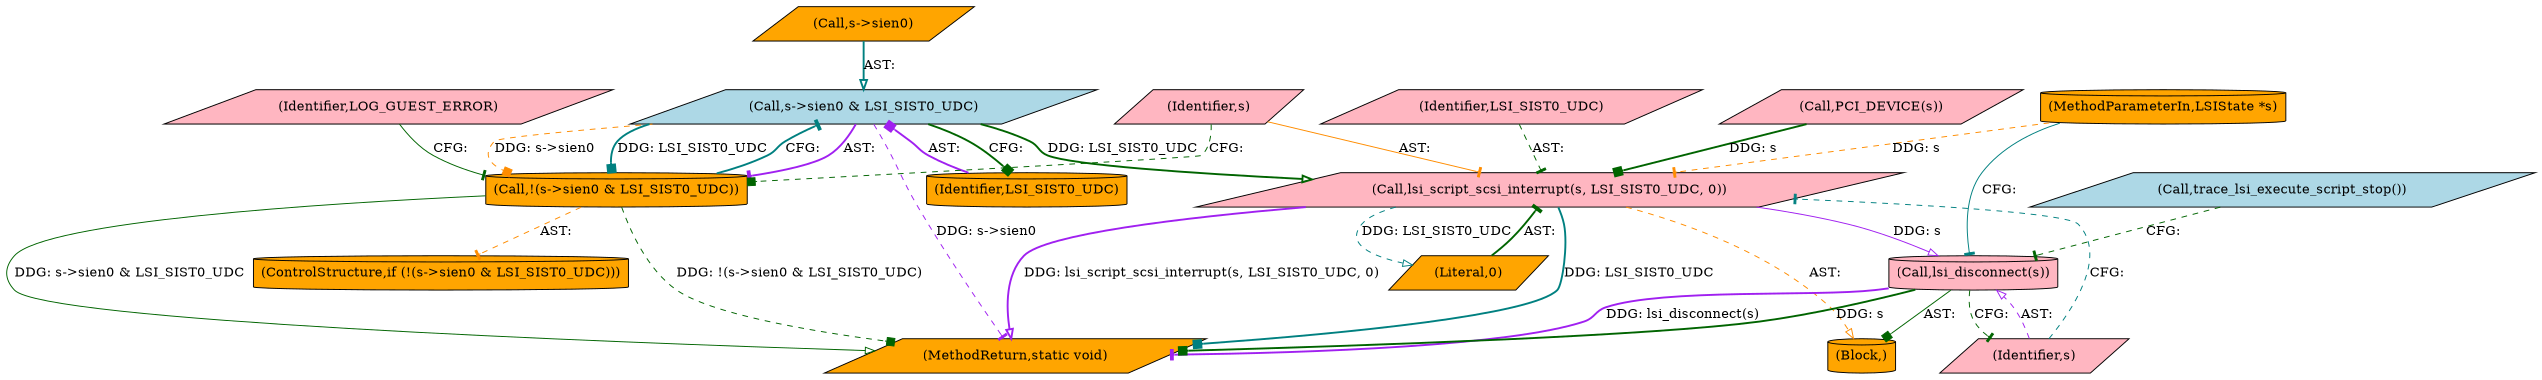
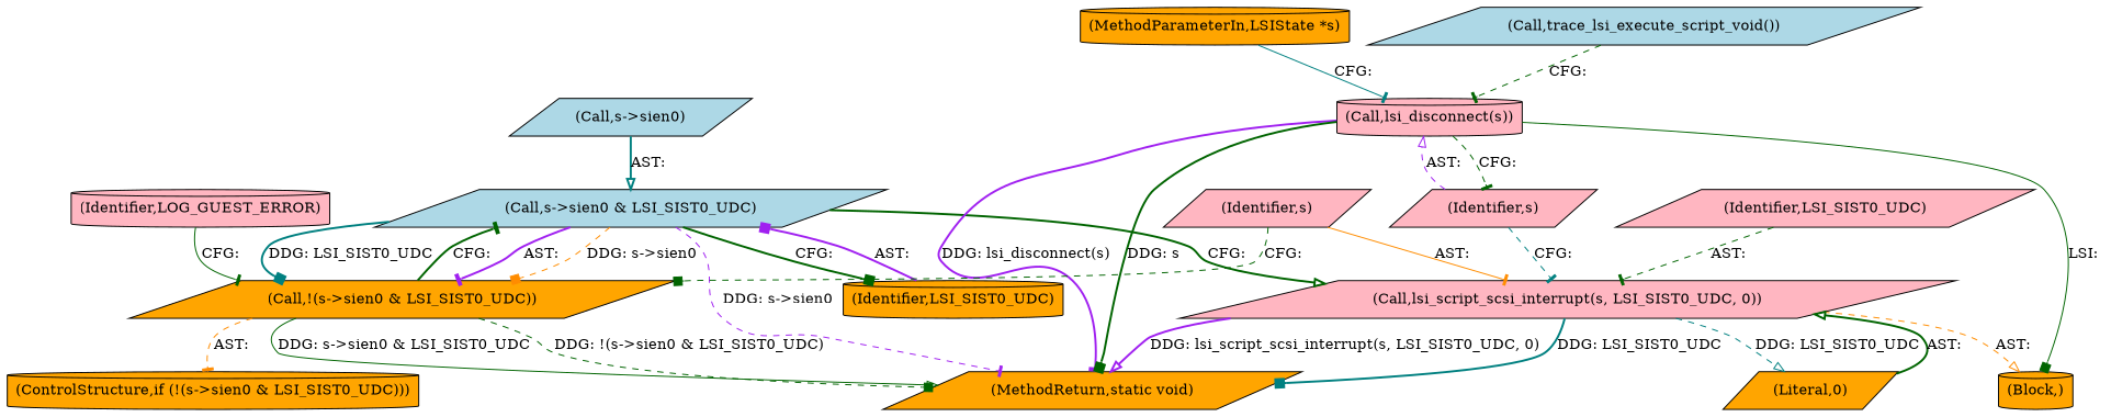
  digraph {
    node [fillcolor=orange shape=parallelogram style=filled]
    edge [arrowhead=tee color=darkgreen style=bold]
    n1 [fillcolor=lightblue label="(Call,s->sien0 & LSI_SIST0_UDC)"]
-   n2 [label="(Call,!(s->sien0 & LSI_SIST0_UDC))" shape=cylinder]
+   n2 [label="(Call,!(s->sien0 & LSI_SIST0_UDC))"]
    n3 [fillcolor=lightpink label="(Call,lsi_script_scsi_interrupt(s, LSI_SIST0_UDC, 0))"]
    n4 [label="(MethodReturn,static void)"]
    n5 [label="(Identifier,LSI_SIST0_UDC)" shape=cylinder]
    n6 [label="(ControlStructure,if (!(s->sien0 & LSI_SIST0_UDC)))" shape=cylinder]
    n7 [fillcolor=lightpink label="(Call,lsi_disconnect(s))" shape=cylinder]
    n8 [label="(Literal,0)"]
    n9 [label="(Block,)" shape=cylinder]
    n10 [fillcolor=lightpink label="(Identifier,s)"]
    n11 [fillcolor=lightpink label="(Identifier,LSI_SIST0_UDC)"]
-   n12 [fillcolor=lightpink label="(Identifier,LOG_GUEST_ERROR)"]
-   n13 [fillcolor=lightpink label="(Call,PCI_DEVICE(s))"]
+   n12 [fillcolor=lightpink label="(Identifier,LOG_GUEST_ERROR)" shape=cylinder]
    n14 [label="(MethodParameterIn,LSIState *s)" shape=cylinder]
-   n15 [fillcolor=lightblue label="(Call,trace_lsi_execute_script_stop())"]
-   n16 [label="(Call,s->sien0)"]
+   n15 [fillcolor=lightblue label="(Call,trace_lsi_execute_script_void())"]
+   n16 [fillcolor=lightblue label="(Call,s->sien0)"]
    n17 [fillcolor=lightpink label="(Identifier,s)"]
    n1 -> n2 [color=purple label="AST: "]
    n1 -> n2 [arrowhead=box color=darkorange label="DDG: s->sien0" style=dashed]
    n1 -> n2 [arrowhead=box color=teal label="DDG: LSI_SIST0_UDC"]
-   n1 -> n3 [arrowhead=onormal label="DDG: LSI_SIST0_UDC"]
+   n1 -> n3 [arrowhead=onormal label="CFG: "]
    n1 -> n4 [color=purple label="DDG: s->sien0" style=dashed]
    n1 -> n5 [arrowhead=box label="CFG: "]
-   n2 -> n1 [color=teal label="CFG: "]
+   n2 -> n1 [label="CFG: "]
    n2 -> n4 [arrowhead=onormal label="DDG: s->sien0 & LSI_SIST0_UDC" style=solid]
    n2 -> n4 [arrowhead=box label="DDG: !(s->sien0 & LSI_SIST0_UDC)" style=dashed]
    n2 -> n6 [color=darkorange label="AST: " style=dashed]
    n3 -> n4 [arrowhead=box color=teal label="DDG: LSI_SIST0_UDC"]
    n3 -> n4 [arrowhead=onormal color=purple label="DDG: lsi_script_scsi_interrupt(s, LSI_SIST0_UDC, 0)"]
-   n3 -> n7 [arrowhead=onormal color=purple label="DDG: s" style=solid]
    n3 -> n8 [arrowhead=onormal color=teal label="DDG: LSI_SIST0_UDC" style=dashed]
    n3 -> n9 [arrowhead=onormal color=darkorange label="AST: " style=dashed]
    n5 -> n1 [arrowhead=box color=purple label="AST: "]
    n7 -> n4 [color=purple label="DDG: lsi_disconnect(s)"]
    n7 -> n4 [arrowhead=box label="DDG: s"]
-   n7 -> n9 [arrowhead=box label="AST: " style=solid]
+   n7 -> n9 [arrowhead=box label="LSI: " style=solid]
    n7 -> n10 [label="CFG: " style=dashed]
-   n8 -> n3 [label="AST: "]
+   n8 -> n3 [arrowhead=onormal label="AST: "]
    n10 -> n3 [color=teal label="CFG: " style=dashed]
    n10 -> n7 [arrowhead=onormal color=purple label="AST: " style=dashed]
    n11 -> n3 [label="AST: " style=dashed]
    n12 -> n2 [label="CFG: " style=solid]
-   n13 -> n3 [arrowhead=box label="DDG: s"]
-   n14 -> n3 [color=darkorange label="DDG: s" style=dashed]
    n14 -> n7 [color=teal label="CFG: " style=solid]
    n15 -> n7 [label="CFG: " style=dashed]
    n16 -> n1 [arrowhead=onormal color=teal label="AST: "]
    n17 -> n2 [arrowhead=box label="CFG: " style=dashed]
    n17 -> n3 [color=darkorange label="AST: " style=solid]
  }
